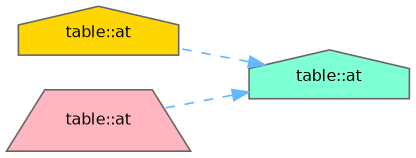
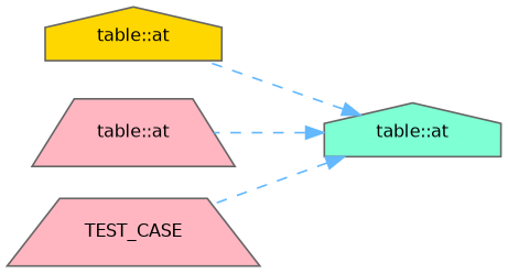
  digraph {
    rankdir=RL
    node [color=grey40 fillcolor=lightpink fontname=Helvetica fontsize=10 shape=house style=filled]
    edge [color=steelblue1 dir=back fontname=Helvetica fontsize=10 labelfontname=Helvetica labelfontsize=10 style=dashed]
    n1 [color=gray40 fillcolor=aquamarine fontcolor=black height=0.2 label="table::at" width=0.4]
    n2 [fillcolor=gold height=0.2 label="table::at" width=0.4]
    n3 [height=0.2 label="table::at" shape=trapezium width=0.4]
+   n4 [height=0.2 label=TEST_CASE shape=trapezium width=0.4]
    n1 -> n2
    n1 -> n3
+   n1 -> n4
  }
